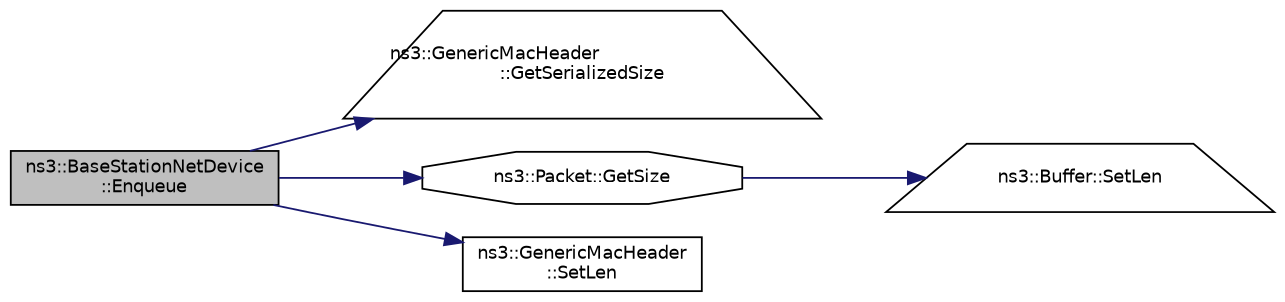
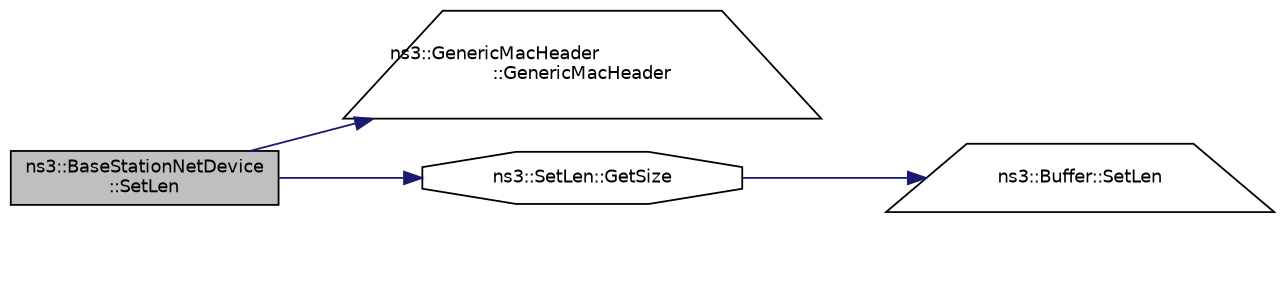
  digraph {
    rankdir=LR
    node [color=black fillcolor=white fontname=Helvetica fontsize=10 shape=box style=filled]
    edge [color=midnightblue fontname=Helvetica fontsize=10 labelfontname=Helvetica labelfontsize=10 style=solid]
-   n1 [fillcolor=grey75 fontcolor=black height=0.2 label="ns3::BaseStationNetDevice\l::Enqueue" width=0.4]
-   n2 [height=0.2 label="ns3::GenericMacHeader\l::GetSerializedSize" shape=trapezium width=0.4]
-   n3 [height=0.2 label="ns3::Packet::GetSize" shape=octagon width=0.4]
-   n4 [height=0.2 label="ns3::GenericMacHeader\l::SetLen" width=0.4]
+   n1 [fillcolor=grey75 fontcolor=black height=0.2 label="ns3::BaseStationNetDevice\l::SetLen" width=0.4]
+   n2 [height=0.2 label="ns3::GenericMacHeader\l::GenericMacHeader" shape=trapezium width=0.4]
+   n3 [height=0.2 label="ns3::SetLen::GetSize" shape=octagon width=0.4]
    n5 [height=0.2 label="ns3::Buffer::SetLen" shape=trapezium width=0.4]
    n1 -> n2
    n1 -> n3
-   n1 -> n4
    n3 -> n5
  }
